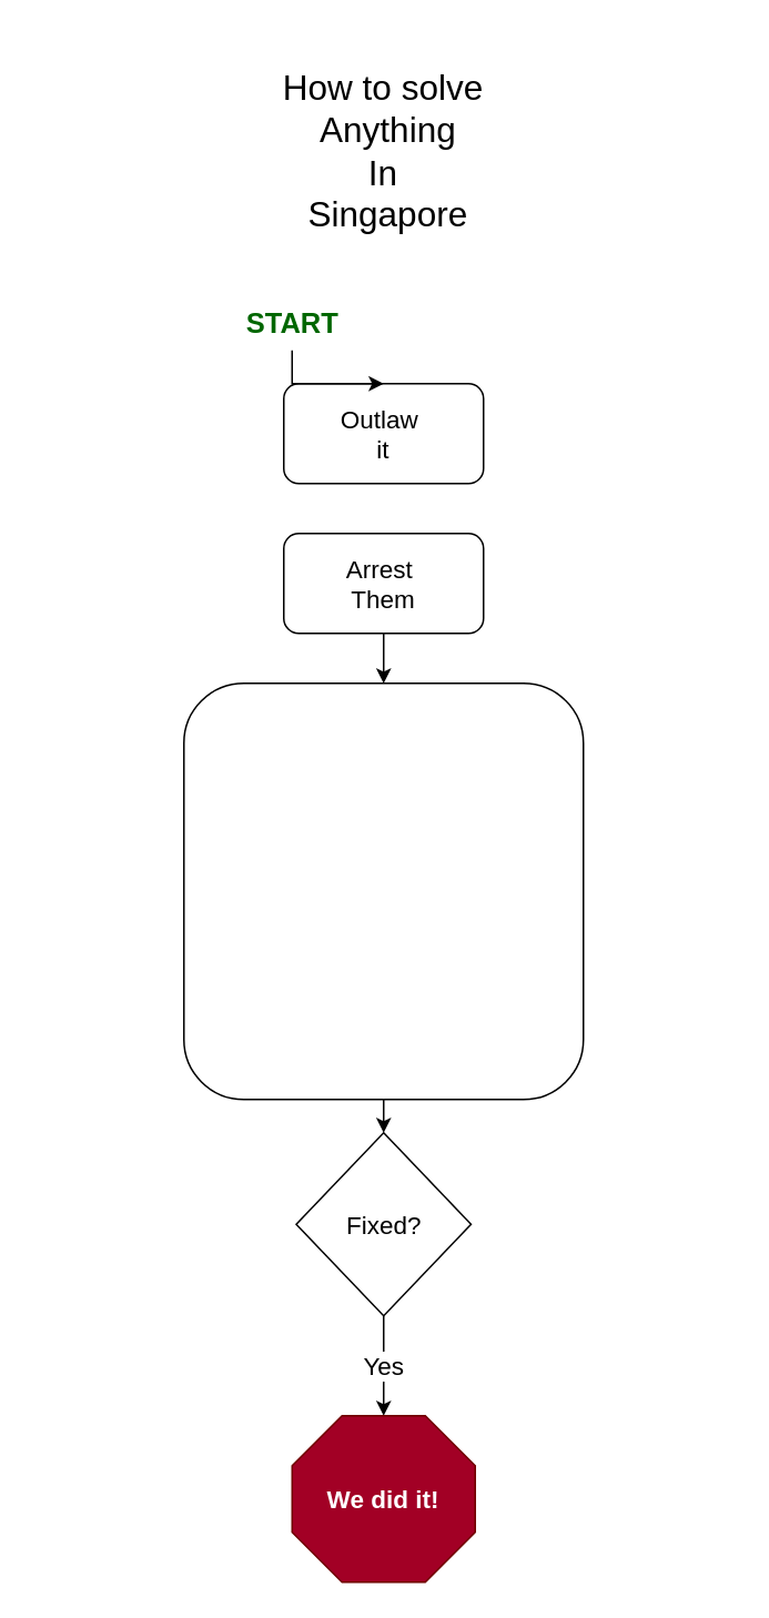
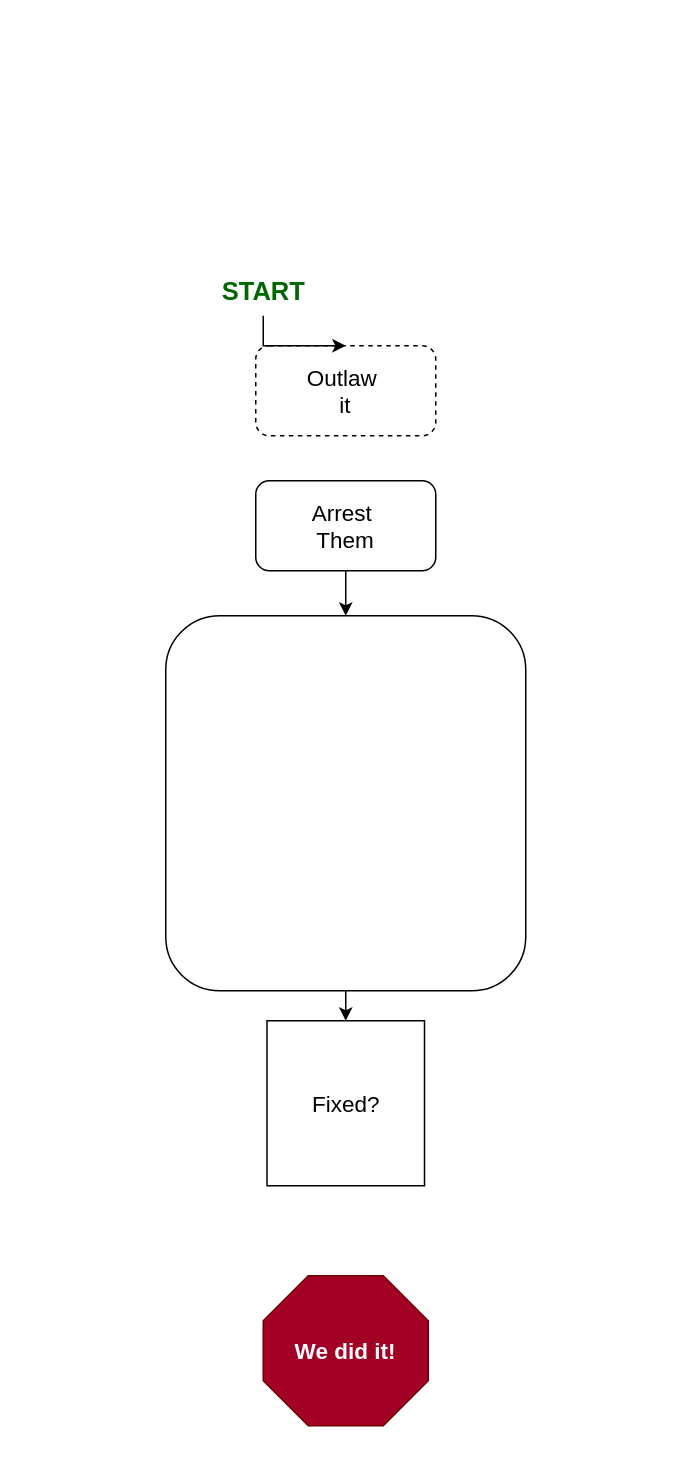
  <mxCell id="0" />
  <mxCell id="1" parent="0" />
- <mxCell id="2" value="Outlaw&amp;nbsp;&lt;div&gt;it&lt;/div&gt;" style="rounded=1;whiteSpace=wrap;html=1;fontSize=15;" vertex="1" parent="1"><mxGeometry x="170" y="230" width="120" height="60" as="geometry" /></mxCell>
+ <mxCell id="2" value="Outlaw&amp;nbsp;&lt;div&gt;it&lt;/div&gt;" style="rounded=1;whiteSpace=wrap;html=1;fontSize=15;dashed=1;" vertex="1" parent="1"><mxGeometry x="170" y="230" width="120" height="60" as="geometry" /></mxCell>
  <mxCell id="3" style="edgeStyle=orthogonalEdgeStyle;rounded=0;orthogonalLoop=1;jettySize=auto;html=1;entryX=0.5;entryY=0;entryDx=0;entryDy=0;curved=1;fontSize=15;" edge="1" parent="1" source="4" target="5"><mxGeometry relative="1" as="geometry"><mxPoint x="230" y="520" as="targetPoint" /></mxGeometry></mxCell>
  <mxCell id="4" value="Arrest&amp;nbsp;&lt;div&gt;Them&lt;/div&gt;" style="rounded=1;whiteSpace=wrap;html=1;fontSize=15;" vertex="1" parent="1"><mxGeometry x="170" y="320" width="120" height="60" as="geometry" /></mxCell>
  <mxCell id="5" value="&lt;div style=&quot;font-size: 15px;&quot;&gt;&lt;br&gt;&lt;/div&gt;" style="rounded=1;whiteSpace=wrap;html=1;fontSize=15;" vertex="1" parent="1"><mxGeometry x="110" y="410" width="240" height="250" as="geometry" /></mxCell>
- <mxCell id="6" value="Yes" style="edgeStyle=orthogonalEdgeStyle;rounded=0;orthogonalLoop=1;jettySize=auto;html=1;fontSize=15;entryX=0.5;entryY=0;entryDx=0;entryDy=0;entryPerimeter=0;" edge="1" parent="1" source="7" target="12"><mxGeometry relative="1" as="geometry"><mxPoint x="360" y="940" as="targetPoint" /></mxGeometry></mxCell>
- <mxCell id="7" value="Fixed?" style="rhombus;whiteSpace=wrap;html=1;fontSize=15;" vertex="1" parent="1"><mxGeometry x="177.5" y="680" width="105" height="110" as="geometry" /></mxCell>
+ <mxCell id="7" value="Fixed?" style="whiteSpace=wrap;html=1;fontSize=15;rounded=0;" vertex="1" parent="1"><mxGeometry x="177.5" y="680" width="105" height="110" as="geometry" /></mxCell>
  <mxCell id="8" style="edgeStyle=orthogonalEdgeStyle;rounded=0;orthogonalLoop=1;jettySize=auto;html=1;entryX=0.5;entryY=0;entryDx=0;entryDy=0;entryPerimeter=0;curved=1;fontSize=15;" edge="1" parent="1" source="5" target="7"><mxGeometry relative="1" as="geometry" /></mxCell>
- <mxCell id="9" value="&lt;font style=&quot;font-size: 21px;&quot;&gt;How to solve&lt;/font&gt;&lt;div&gt;&lt;font style=&quot;font-size: 21px;&quot;&gt;&amp;nbsp;Anything&lt;/font&gt;&lt;/div&gt;&lt;div&gt;&lt;font style=&quot;font-size: 21px;&quot;&gt;In&lt;/font&gt;&lt;/div&gt;&lt;div&gt;&lt;font style=&quot;font-size: 21px;&quot;&gt;&amp;nbsp;Singapore&lt;/font&gt;&lt;/div&gt;" style="text;html=1;align=center;verticalAlign=middle;whiteSpace=wrap;rounded=0;" vertex="1" parent="1"><mxGeometry x="20" y="20" width="420" height="140" as="geometry" /></mxCell>
  <mxCell id="10" style="edgeStyle=orthogonalEdgeStyle;rounded=0;orthogonalLoop=1;jettySize=auto;html=1;" edge="1" parent="1" source="11" target="2"><mxGeometry relative="1" as="geometry" /></mxCell>
  <mxCell id="11" value="&lt;b&gt;&lt;font color=&quot;#006600&quot; style=&quot;font-size: 17px;&quot;&gt;START&lt;/font&gt;&lt;/b&gt;" style="text;html=1;align=center;verticalAlign=middle;resizable=0;points=[];autosize=1;strokeColor=none;fillColor=none;" vertex="1" parent="1"><mxGeometry x="135" y="180" width="80" height="30" as="geometry" /></mxCell>
  <mxCell id="12" value="&lt;font style=&quot;font-size: 15px;&quot;&gt;&lt;b&gt;We did it!&lt;/b&gt;&lt;/font&gt;" style="whiteSpace=wrap;html=1;shape=mxgraph.basic.octagon2;align=center;verticalAlign=middle;dx=15;fillColor=#a20025;strokeColor=#6F0000;fontColor=#ffffff;" vertex="1" parent="1"><mxGeometry x="175" y="850" width="110" height="100" as="geometry" /></mxCell>
  <mxCell id="13" value="" style="shape=image;verticalLabelPosition=bottom;labelBackgroundColor=default;verticalAlign=top;aspect=fixed;imageAspect=0;image=https://deathpenaltyproject.org/wp-content/uploads/2020/09/Cane-e1598621447561-300x172.png;" vertex="1" parent="1"><mxGeometry x="90" y="449" width="300" height="172" as="geometry" /></mxCell>
